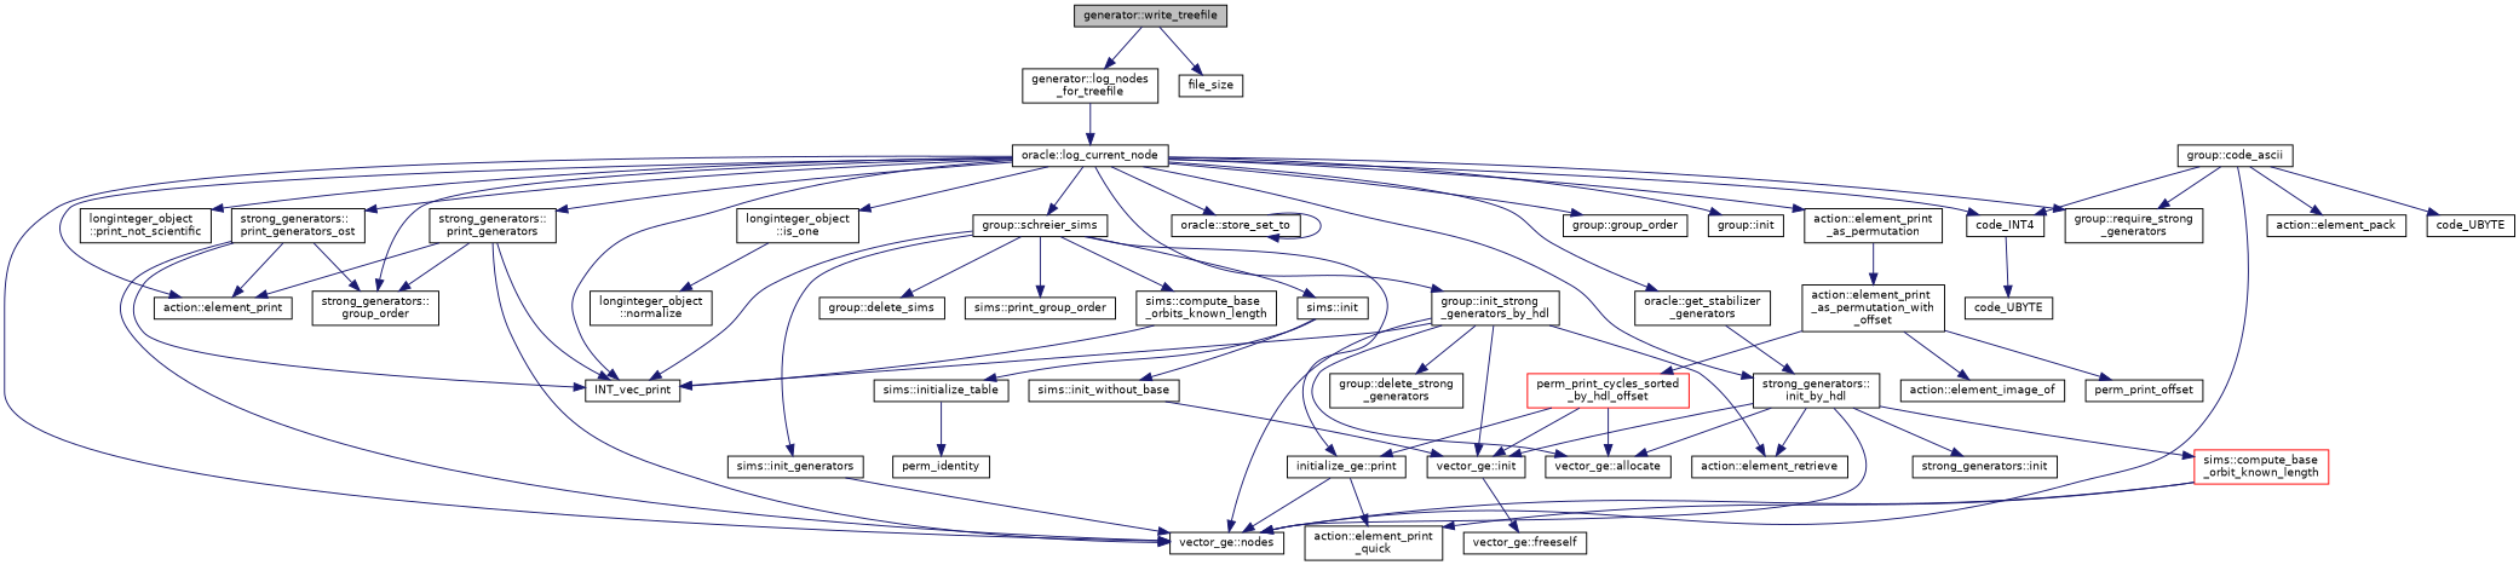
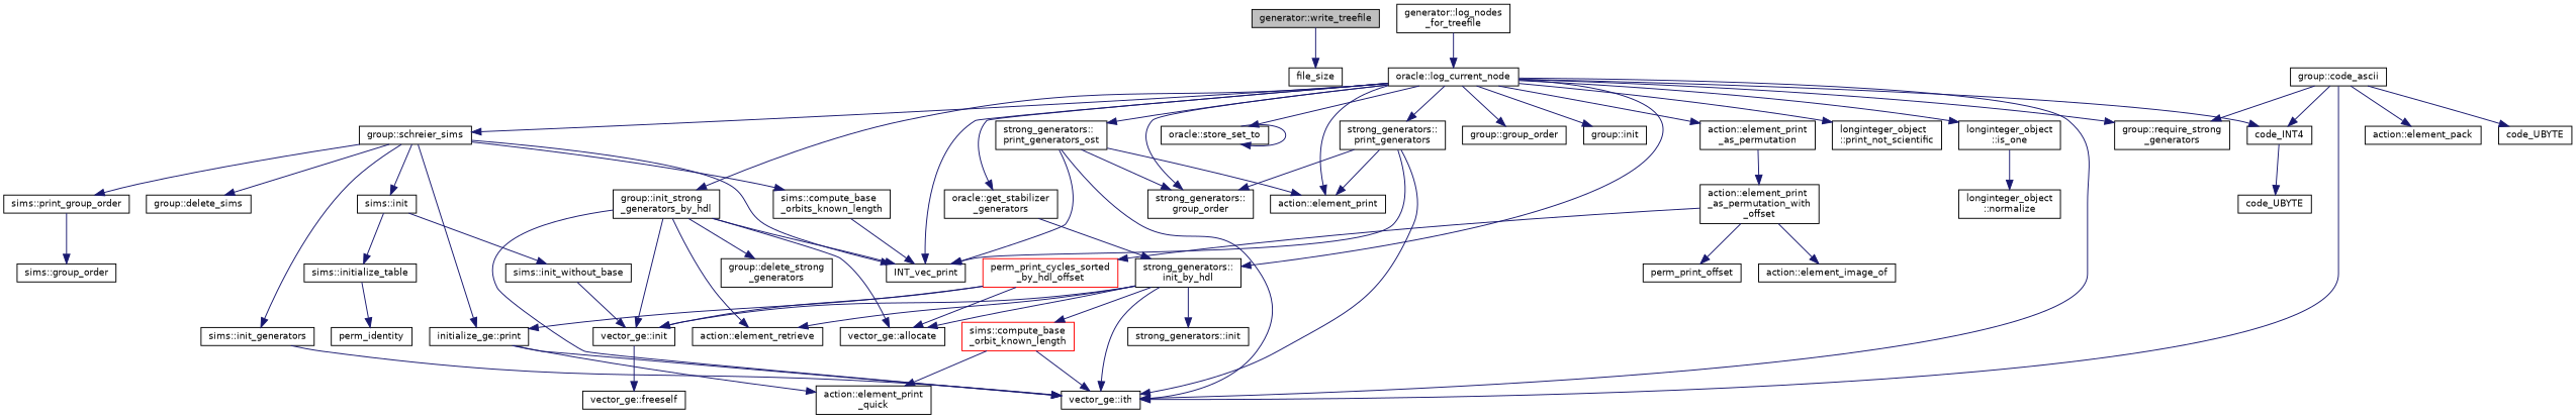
  digraph {
    rankdir=TB
    node [color=black fillcolor=white fontname=Helvetica fontsize=10 shape=record style=filled]
    edge [color=midnightblue fontname=Helvetica fontsize=10 labelfontname=Helvetica labelfontsize=10 style=solid]
    n1 [fillcolor=grey75 fontcolor=black height=0.2 label="generator::write_treefile" width=0.4]
    n2 [height=0.2 label="generator::log_nodes\l_for_treefile" width=0.4]
    n3 [height=0.2 label=file_size width=0.4]
    n4 [height=0.2 label="oracle::log_current_node" width=0.4]
    n5 [height=0.2 label="oracle::store_set_to" width=0.4]
    n6 [height=0.2 label="group::init" width=0.4]
    n7 [height=0.2 label="group::init_strong\l_generators_by_hdl" width=0.4]
    n8 [height=0.2 label=INT_vec_print width=0.4]
-   n9 [height=0.2 label="vector_ge::nodes" width=0.4]
+   n9 [height=0.2 label="vector_ge::ith" width=0.4]
    n10 [height=0.2 label="strong_generators::\linit_by_hdl" width=0.4]
    n11 [height=0.2 label="strong_generators::\lprint_generators" width=0.4]
    n12 [height=0.2 label="strong_generators::\lgroup_order" width=0.4]
    n13 [height=0.2 label="action::element_print" width=0.4]
    n14 [height=0.2 label="group::schreier_sims" width=0.4]
    n15 [height=0.2 label="group::require_strong\l_generators" width=0.4]
    n16 [height=0.2 label="group::group_order" width=0.4]
    n17 [height=0.2 label="longinteger_object\l::is_one" width=0.4]
    n18 [height=0.2 label="longinteger_object\l::print_not_scientific" width=0.4]
    n19 [height=0.2 label="oracle::get_stabilizer\l_generators" width=0.4]
    n20 [height=0.2 label="strong_generators::\lprint_generators_ost" width=0.4]
    n21 [height=0.2 label="action::element_print\l_as_permutation" width=0.4]
    n22 [height=0.2 label=code_INT4 width=0.4]
    n23 [height=0.2 label="group::delete_strong\l_generators" width=0.4]
    n24 [height=0.2 label="vector_ge::init" width=0.4]
    n25 [height=0.2 label="vector_ge::allocate" width=0.4]
    n26 [height=0.2 label="action::element_retrieve" width=0.4]
    n27 [height=0.2 label="strong_generators::init" width=0.4]
    n28 [color=red height=0.2 label="sims::compute_base\l_orbit_known_length" width=0.4]
    n29 [height=0.2 label="group::delete_sims" width=0.4]
    n30 [height=0.2 label="sims::init" width=0.4]
    n31 [height=0.2 label="initialize_ge::print" width=0.4]
    n32 [height=0.2 label="sims::init_generators" width=0.4]
    n33 [height=0.2 label="sims::compute_base\l_orbits_known_length" width=0.4]
    n34 [height=0.2 label="sims::print_group_order" width=0.4]
    n35 [height=0.2 label="longinteger_object\l::normalize" width=0.4]
    n36 [height=0.2 label="group::code_ascii" width=0.4]
    n37 [height=0.2 label="action::element_pack" width=0.4]
    n38 [height=0.2 label=code_UBYTE width=0.4]
    n39 [height=0.2 label="action::element_print\l_as_permutation_with\l_offset" width=0.4]
    n40 [height=0.2 label="vector_ge::freeself" width=0.4]
    n41 [height=0.2 label="sims::init_without_base" width=0.4]
    n42 [height=0.2 label="sims::initialize_table" width=0.4]
    n43 [height=0.2 label="action::element_print\l_quick" width=0.4]
+   n44 [height=0.2 label="sims::group_order" width=0.4]
    n45 [height=0.2 label=perm_identity width=0.4]
    n46 [height=0.2 label=code_UBYTE width=0.4]
    n47 [height=0.2 label="action::element_image_of" width=0.4]
    n48 [height=0.2 label=perm_print_offset width=0.4]
    n49 [color=red height=0.2 label="perm_print_cycles_sorted\l_by_hdl_offset" width=0.4]
-   n1 -> n2
    n1 -> n3
    n2 -> n4
    n4 -> n5
    n4 -> n6
    n4 -> n7
    n4 -> n8
    n4 -> n9
    n4 -> n10
    n4 -> n11
    n4 -> n12
    n4 -> n13
    n4 -> n14
    n4 -> n15
    n4 -> n16
    n4 -> n17
    n4 -> n18
    n4 -> n19
    n4 -> n20
    n4 -> n21
    n4 -> n22
    n5 -> n5
    n7 -> n8
    n7 -> n9
    n7 -> n23
    n7 -> n24
    n7 -> n25
    n7 -> n26
    n10 -> n9
    n10 -> n24
    n10 -> n25
    n10 -> n26
    n10 -> n27
    n10 -> n28
    n11 -> n8
    n11 -> n9
    n11 -> n12
    n11 -> n13
    n14 -> n8
    n14 -> n29
    n14 -> n30
    n14 -> n31
    n14 -> n32
    n14 -> n33
    n14 -> n34
    n17 -> n35
    n19 -> n10
    n20 -> n8
    n20 -> n9
    n20 -> n12
    n20 -> n13
    n21 -> n39
    n22 -> n46
    n24 -> n40
    n28 -> n9
    n28 -> n43
    n30 -> n41
    n30 -> n42
    n31 -> n9
    n31 -> n43
    n32 -> n9
    n33 -> n8
+   n34 -> n44
    n36 -> n9
    n36 -> n15
    n36 -> n22
    n36 -> n37
    n36 -> n38
    n39 -> n47
    n39 -> n48
    n39 -> n49
    n41 -> n24
    n42 -> n45
    n49 -> n24
    n49 -> n25
    n49 -> n31
  }
